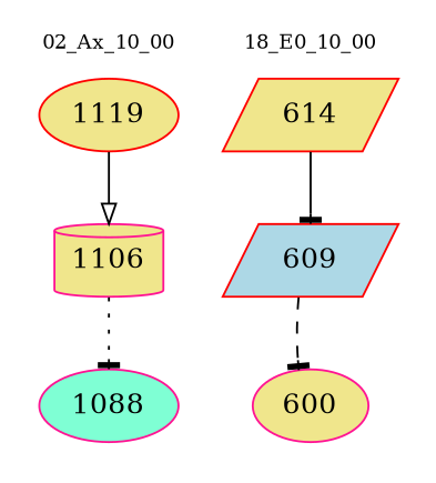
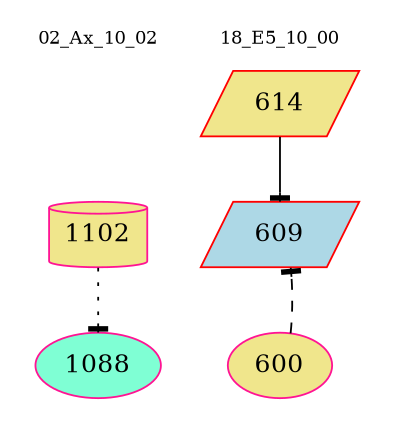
  digraph {
    node [color=red fillcolor=khaki shape=ellipse style=filled]
    edge [arrowhead=tee color=black style=solid]
-   n1 [label=1119]
-   n2 [color=deeppink label=1106 shape=cylinder]
+   n2 [color=deeppink label=1102 shape=cylinder]
    n3 [color=deeppink fillcolor=aquamarine label=1088]
    n4 [label=614 shape=parallelogram]
    n5 [fillcolor=lightblue label=609 shape=parallelogram]
    n6 [color=deeppink label=600]
    subgraph cluster_1 {
      color=white
      fontsize=10
-     label="02_Ax_10_00"
-     n1
+     label="02_Ax_10_02"
      n2
      n3
    }
    subgraph cluster_2 {
      color=white
      fontsize=10
-     label="18_E0_10_00"
+     label="18_E5_10_00"
      n4
      n5
      n6
    }
-   n1 -> n2 [arrowhead=onormal]
    n2 -> n3 [style=dotted]
    n4 -> n5
-   n5 -> n6 [style=dashed]
+   n6 -> n5 [style=dashed]
  }
